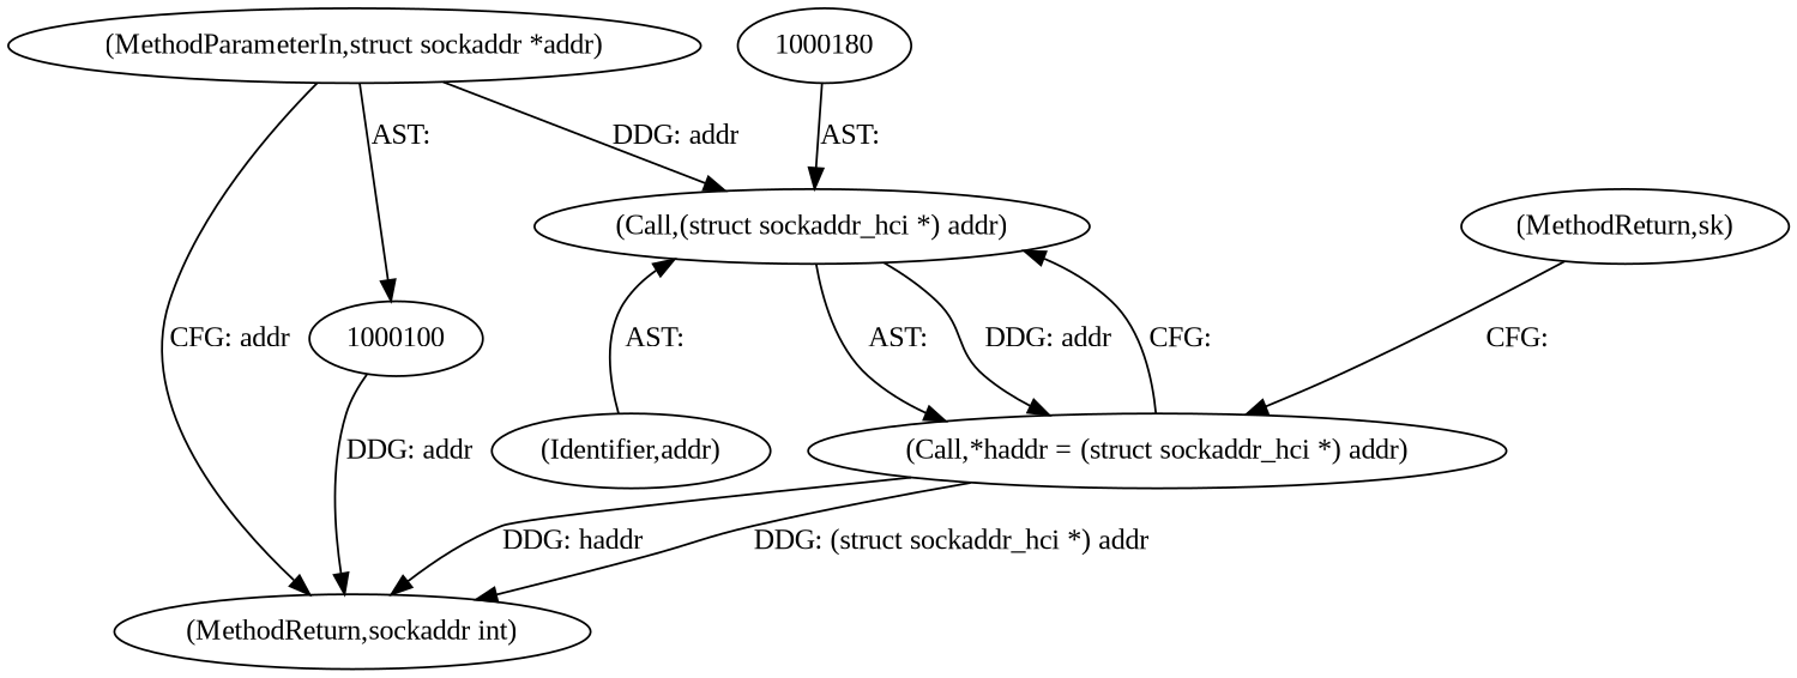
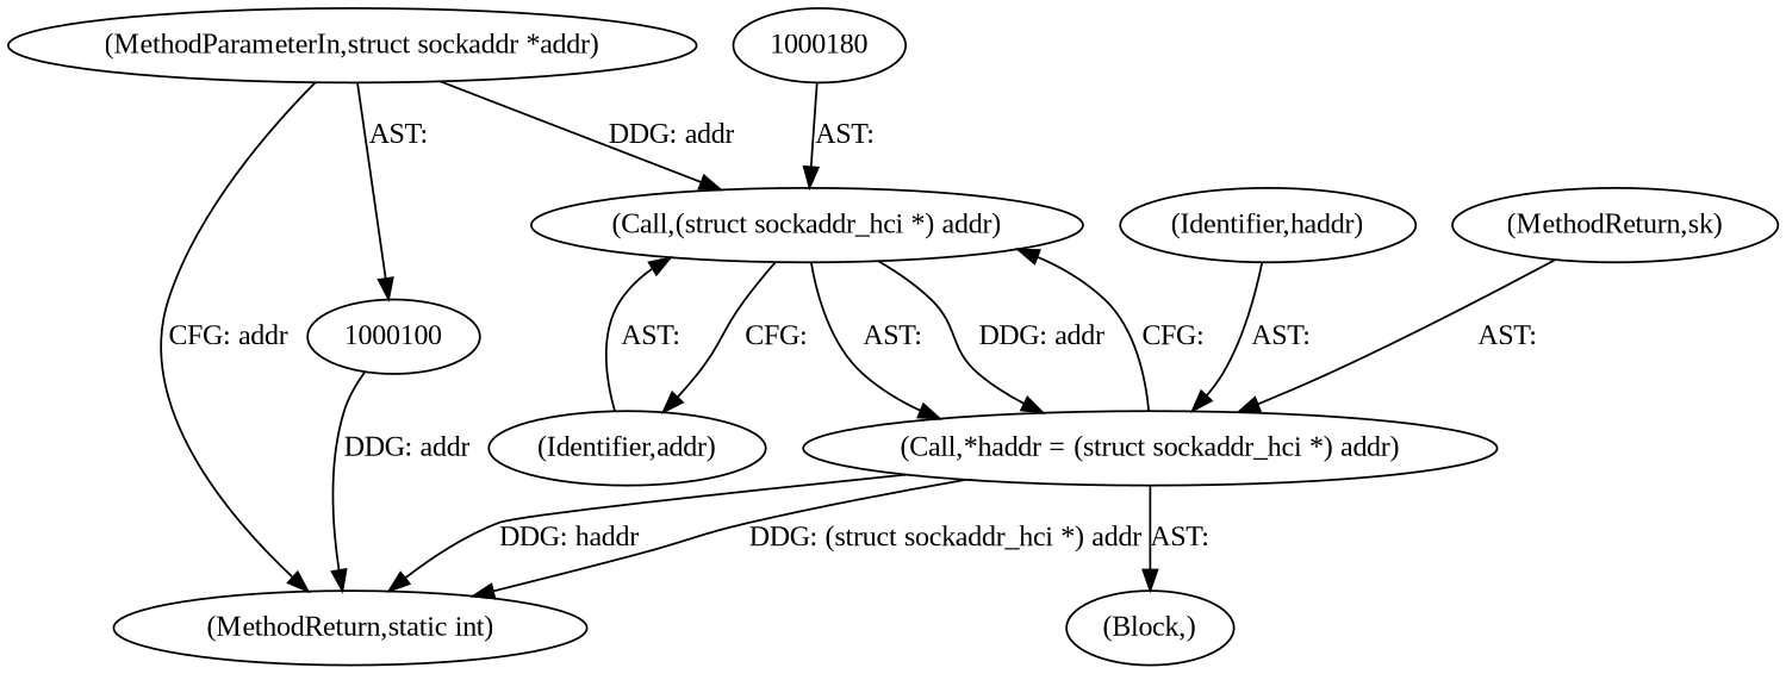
  digraph {
    fontname="Liberation Serif"
    node [fontname="Liberation Serif"]
    edge [fontname="Liberation Serif"]
    n1 [label="(Call,(struct sockaddr_hci *) addr)"]
    n2 [label="(Call,*haddr = (struct sockaddr_hci *) addr)"]
    n3 [label="(Identifier,addr)"]
-   n4 [label="(MethodReturn,sockaddr int)"]
+   n4 [label="(MethodReturn,static int)"]
+   n5 [label="(Block,)"]
    n6 [label="(MethodParameterIn,struct sockaddr *addr)"]
    1000100
+   n8 [label="(Identifier,haddr)"]
    n9 [label="(MethodReturn,sk)"]
    n10 [label=1000180]
    n1 -> n2 [label="AST: "]
    n1 -> n2 [label="DDG: addr"]
+   n1 -> n3 [label="CFG: "]
    n2 -> n1 [label="CFG: "]
    n2 -> n4 [label="DDG: haddr"]
    n2 -> n4 [label="DDG: (struct sockaddr_hci *) addr"]
+   n2 -> n5 [label="AST: "]
    n3 -> n1 [label="AST: "]
    n6 -> n1 [label="DDG: addr"]
    n6 -> n4 [label="CFG: addr"]
    n6 -> 1000100 [label="AST: "]
    1000100 -> n4 [label="DDG: addr"]
-   n9 -> n2 [label="CFG: "]
+   n8 -> n2 [label="AST: "]
+   n9 -> n2 [label="AST: "]
    n10 -> n1 [label="AST: "]
  }
